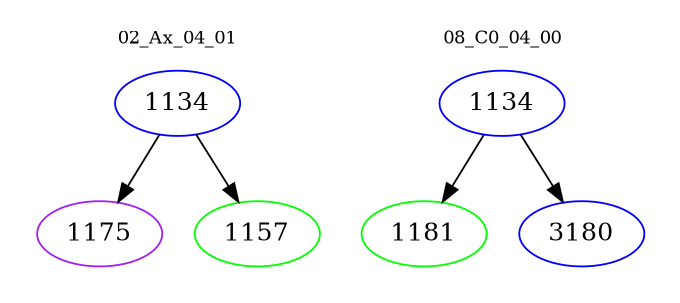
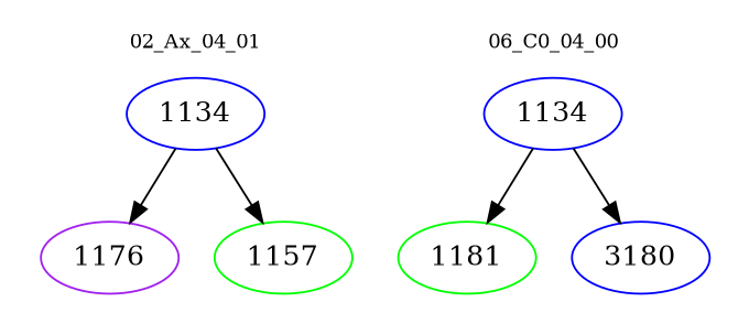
  digraph {
    node [color=blue]
    edge [color=black]
    n1 [label=1134]
-   n2 [color=purple label=1175]
+   n2 [color=purple label=1176]
    n3 [color=green label=1157]
    n4 [label=1134]
    n5 [color=green label=1181]
    n6 [label=3180]
    subgraph cluster_1 {
      color=white
      fontsize=10
      label="02_Ax_04_01"
      n1
      n2
      n3
    }
    subgraph cluster_2 {
      color=white
      fontsize=10
-     label="08_C0_04_00"
+     label="06_C0_04_00"
      n4
      n5
      n6
    }
    n1 -> n2
    n1 -> n3
    n4 -> n5
    n4 -> n6
  }
